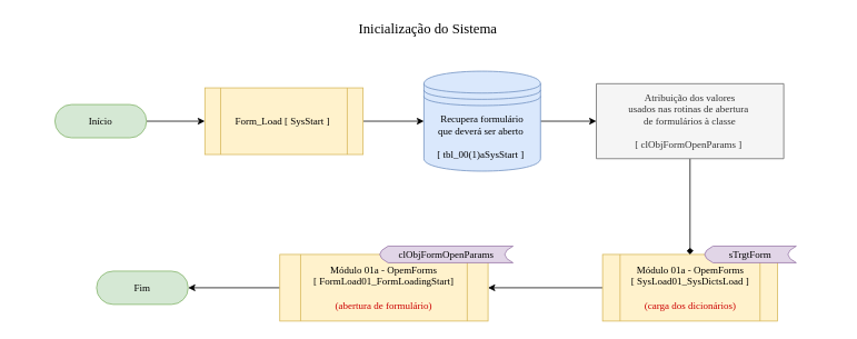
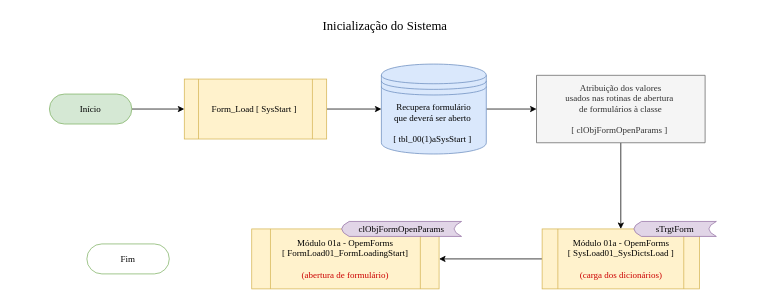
  <mxCell id="0" />
  <mxCell id="1" parent="0" />
  <mxCell id="2" style="edgeStyle=orthogonalEdgeStyle;rounded=0;orthogonalLoop=1;jettySize=auto;html=1;entryX=0;entryY=0.5;entryDx=0;entryDy=0;fontFamily=Tahoma;" parent="1" source="3" target="5" edge="1"><mxGeometry relative="1" as="geometry" /></mxCell>
  <mxCell id="3" value="&lt;font&gt;Início&lt;/font&gt;" style="rounded=1;whiteSpace=wrap;html=1;arcSize=50;fillColor=#d5e8d4;strokeColor=#82b366;fontFamily=Tahoma;" parent="1" vertex="1"><mxGeometry x="65" y="125" width="110" height="40" as="geometry" /></mxCell>
  <mxCell id="4" style="edgeStyle=orthogonalEdgeStyle;rounded=0;orthogonalLoop=1;jettySize=auto;html=1;exitX=1;exitY=0.5;exitDx=0;exitDy=0;entryX=0;entryY=0.5;entryDx=0;entryDy=0;fontFamily=Tahoma;" edge="1" parent="1" source="5" target="13"><mxGeometry relative="1" as="geometry" /></mxCell>
  <mxCell id="5" value="&lt;font&gt;Form_Load&amp;nbsp;&lt;/font&gt;&lt;span style=&quot;&quot;&gt;[ SysStart ]&amp;nbsp;&lt;/span&gt;" style="shape=process;whiteSpace=wrap;html=1;backgroundOutline=1;fillColor=#fff2cc;strokeColor=#d6b656;fontFamily=Tahoma;" parent="1" vertex="1"><mxGeometry x="245" y="105" width="190" height="80" as="geometry" /></mxCell>
  <mxCell id="6" value="" style="edgeStyle=orthogonalEdgeStyle;rounded=0;orthogonalLoop=1;jettySize=auto;html=1;fontFamily=Tahoma;" edge="1" parent="1" source="7" target="9"><mxGeometry relative="1" as="geometry" /></mxCell>
  <mxCell id="7" value="&lt;div&gt;&lt;span style=&quot;background-color: transparent; color: light-dark(rgb(0, 0, 0), rgb(255, 255, 255));&quot;&gt;Módulo 01a - OpemForms&lt;/span&gt;&lt;/div&gt;&lt;div&gt;&lt;font&gt;[ SysLoad01_SysDictsLoad ]&lt;/font&gt;&lt;/div&gt;&lt;div&gt;&lt;font&gt;&lt;br&gt;&lt;/font&gt;&lt;/div&gt;&lt;div&gt;&lt;font style=&quot;color: rgb(204, 0, 0);&quot;&gt;(carga dos dicionários)&lt;/font&gt;&lt;/div&gt;" style="shape=process;whiteSpace=wrap;html=1;backgroundOutline=1;fillColor=#fff2cc;strokeColor=#d6b656;fontFamily=Tahoma;" parent="1" vertex="1"><mxGeometry x="722.5" y="305" width="210" height="80" as="geometry" /></mxCell>
- <mxCell id="8" style="edgeStyle=orthogonalEdgeStyle;rounded=0;orthogonalLoop=1;jettySize=auto;html=1;entryX=1;entryY=0.5;entryDx=0;entryDy=0;fontFamily=Tahoma;" edge="1" parent="1" source="9" target="14"><mxGeometry relative="1" as="geometry" /></mxCell>
  <mxCell id="9" value="&lt;div&gt;&lt;span style=&quot;background-color: transparent; color: light-dark(rgb(0, 0, 0), rgb(255, 255, 255));&quot;&gt;Módulo 01a - OpemForms&lt;/span&gt;&lt;/div&gt;&lt;div&gt;&lt;font&gt;[ FormLoad01_FormLoadingStart]&lt;/font&gt;&lt;/div&gt;&lt;div&gt;&lt;font&gt;&lt;br&gt;&lt;/font&gt;&lt;/div&gt;&lt;div&gt;&lt;font style=&quot;color: rgb(204, 0, 0);&quot;&gt;(abertura de formulário)&lt;/font&gt;&lt;/div&gt;" style="shape=process;whiteSpace=wrap;html=1;backgroundOutline=1;fillColor=#fff2cc;strokeColor=#d6b656;fontFamily=Tahoma;" vertex="1" parent="1"><mxGeometry x="335" y="305" width="250" height="80" as="geometry" /></mxCell>
- <mxCell id="10" style="edgeStyle=orthogonalEdgeStyle;rounded=0;orthogonalLoop=1;jettySize=auto;html=1;exitX=0.5;exitY=1;exitDx=0;exitDy=0;entryX=0.5;entryY=0;entryDx=0;entryDy=0;fontFamily=Tahoma;endArrow=diamond;" edge="1" parent="1" source="11" target="7"><mxGeometry relative="1" as="geometry" /></mxCell>
+ <mxCell id="10" style="edgeStyle=orthogonalEdgeStyle;rounded=0;orthogonalLoop=1;jettySize=auto;html=1;exitX=0.5;exitY=1;exitDx=0;exitDy=0;entryX=0.5;entryY=0;entryDx=0;entryDy=0;fontFamily=Tahoma;" edge="1" parent="1" source="11" target="7"><mxGeometry relative="1" as="geometry" /></mxCell>
  <mxCell id="11" value="Atribuição dos valores&lt;div&gt;usados nas rotinas de abertura&amp;nbsp;&lt;/div&gt;&lt;div&gt;de formulários à classe&lt;/div&gt;&lt;div&gt;&lt;br&gt;&lt;/div&gt;&lt;div&gt;[ clObjFormOpenParams ]&amp;nbsp;&lt;/div&gt;" style="shape=parallelogram;perimeter=parallelogramPerimeter;whiteSpace=wrap;html=1;fixedSize=1;fillColor=#f5f5f5;strokeColor=#666666;fontColor=#333333;size=-10;fontFamily=Tahoma;" vertex="1" parent="1"><mxGeometry x="715" y="100" width="225" height="90" as="geometry" /></mxCell>
  <mxCell id="12" style="edgeStyle=orthogonalEdgeStyle;rounded=0;orthogonalLoop=1;jettySize=auto;html=1;exitX=1;exitY=0.5;exitDx=0;exitDy=0;entryX=0;entryY=0.5;entryDx=0;entryDy=0;fontFamily=Tahoma;" edge="1" parent="1" source="13" target="11"><mxGeometry relative="1" as="geometry" /></mxCell>
  <mxCell id="13" value="Recupera formulário&lt;div&gt;que deverá ser aberto&amp;nbsp;&lt;/div&gt;&lt;div&gt;&lt;br&gt;&lt;/div&gt;&lt;div&gt;&lt;span style=&quot;background-color: transparent; color: light-dark(rgb(0, 0, 0), rgb(255, 255, 255));&quot;&gt;[ tbl_00(1)aSysStart ]&amp;nbsp;&lt;/span&gt;&lt;/div&gt;" style="shape=datastore;whiteSpace=wrap;html=1;fillColor=#dae8fc;strokeColor=#6c8ebf;fontFamily=Tahoma;" vertex="1" parent="1"><mxGeometry x="508" y="85" width="140" height="120" as="geometry" /></mxCell>
- <mxCell id="14" value="&lt;font&gt;Fim&lt;/font&gt;" style="rounded=1;whiteSpace=wrap;html=1;arcSize=50;fillColor=#d5e8d4;strokeColor=#82b366;fontFamily=Tahoma;" vertex="1" parent="1"><mxGeometry x="115" y="325" width="110" height="40" as="geometry" /></mxCell>
+ <mxCell id="14" value="&lt;font&gt;Fim&lt;/font&gt;" style="rounded=1;whiteSpace=wrap;html=1;arcSize=50;fillColor=#ffffff;strokeColor=#82b366;fontFamily=Tahoma;" vertex="1" parent="1"><mxGeometry x="115" y="325" width="110" height="40" as="geometry" /></mxCell>
  <mxCell id="15" value="sTrgtForm" style="shape=dataStorage;whiteSpace=wrap;html=1;fixedSize=1;size=10;fillColor=#e1d5e7;strokeColor=#9673a6;fontFamily=Tahoma;" vertex="1" parent="1"><mxGeometry x="845" y="295" width="110" height="20" as="geometry" /></mxCell>
  <mxCell id="16" value="clObjFormOpenParams" style="shape=dataStorage;whiteSpace=wrap;html=1;fixedSize=1;size=10;fillColor=#e1d5e7;strokeColor=#9673a6;fontFamily=Tahoma;" vertex="1" parent="1"><mxGeometry x="455" y="295" width="160" height="20" as="geometry" /></mxCell>
  <mxCell id="17" value="&lt;div&gt;&lt;font&gt;Inicialização do Sistema&lt;/font&gt;&lt;/div&gt;" style="text;html=1;align=center;verticalAlign=middle;whiteSpace=wrap;rounded=0;fontSize=17;fontFamily=Tahoma;" vertex="1" parent="1"><mxGeometry x="20" y="20" width="986" height="30" as="geometry" /></mxCell>
